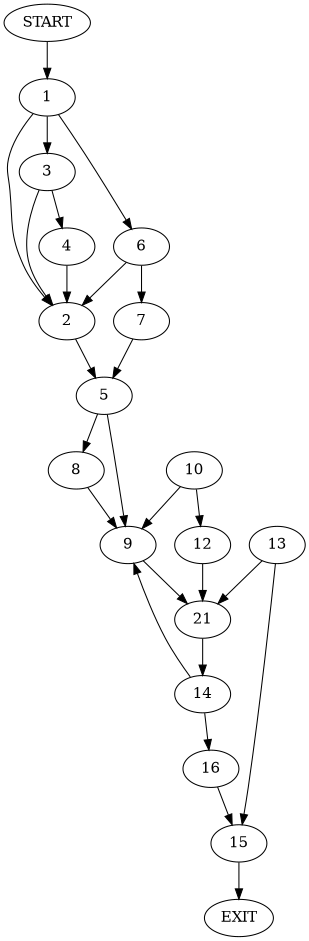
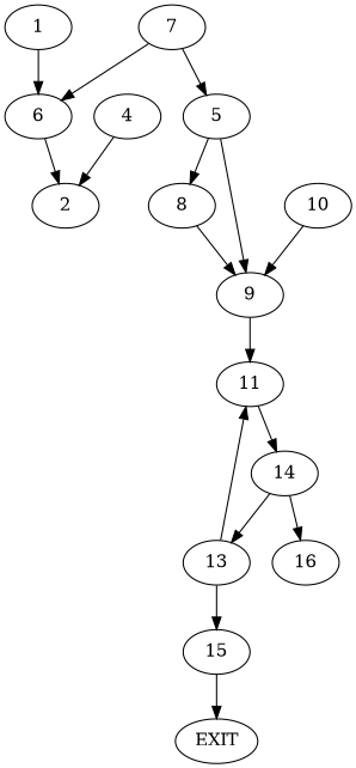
  digraph {
-   n1 [label=START]
    1
    2
-   3
    6
    n6 [label=EXIT]
    5
    4
    8
    9
    7
-   11 [label=21]
+   11
    10
-   12
    14
    13
    15
    16
-   n1 -> 1
-   1 -> 2
-   1 -> 3
    1 -> 6
-   2 -> 5
-   3 -> 2
-   3 -> 4
    6 -> 2
-   6 -> 7
+   7 -> 6
    5 -> 8
    5 -> 9
    4 -> 2
    8 -> 9
    9 -> 11
    7 -> 5
    11 -> 14
    10 -> 9
-   10 -> 12
-   12 -> 11
-   14 -> 9
+   14 -> 13
    14 -> 16
    13 -> 11
    13 -> 15
    15 -> n6
-   16 -> 15
  }
